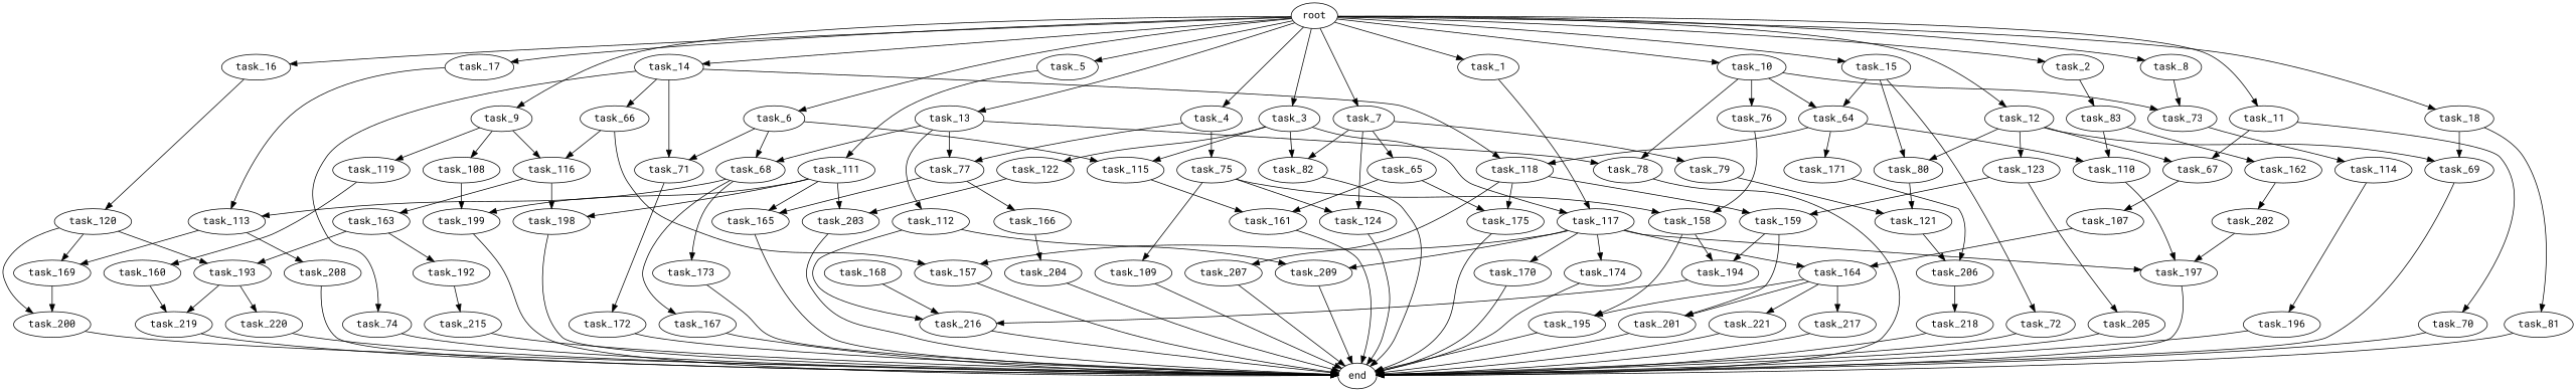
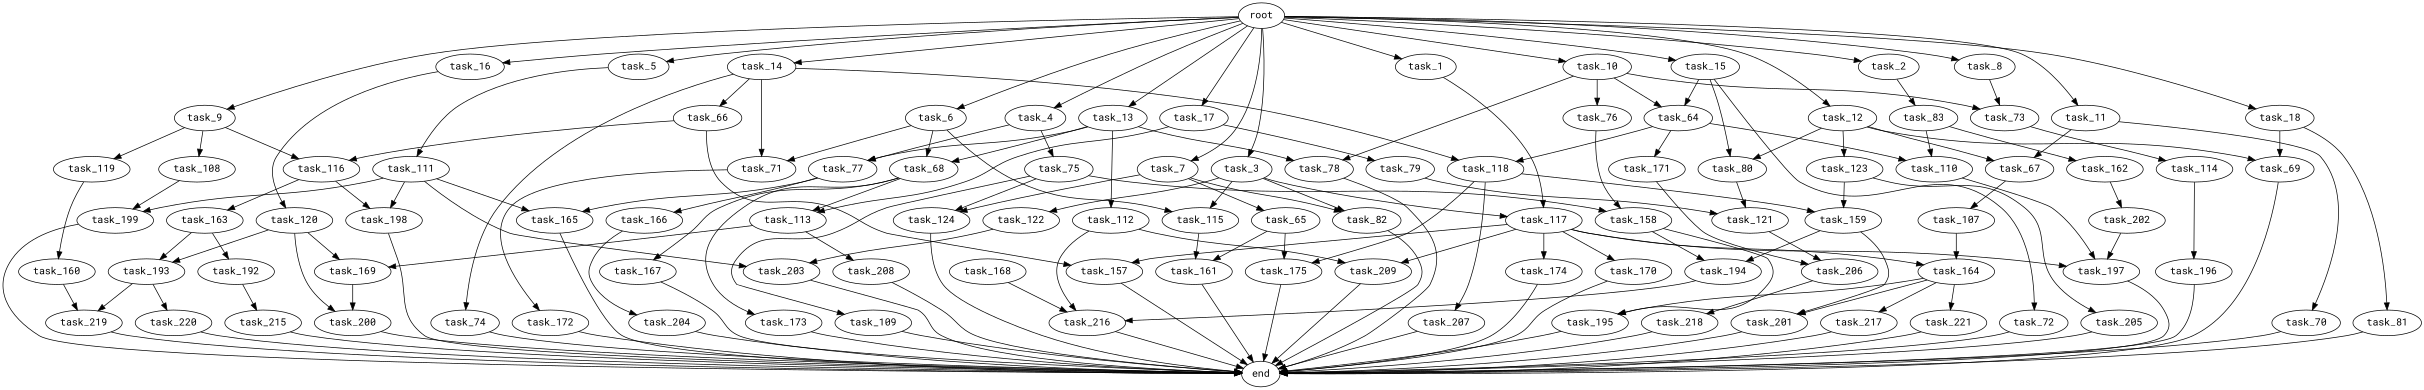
  digraph {
    fontname="Roboto Mono"
    node [fontname="Roboto Mono"]
    edge [fontname="Roboto Mono"]
    task_207
    end
    task_192
    task_215
    task_16
    task_120
    task_169
    task_200
    task_193
    task_168
    task_216
    task_115
    task_161
    task_158
    task_194
    task_195
    task_12
    task_123
    task_69
    task_67
    task_80
    task_159
    task_205
    task_107
    task_121
    task_172
    task_119
    task_160
    task_219
    task_111
    task_198
    task_203
    task_165
    task_199
    task_110
    task_197
    task_113
    task_208
    task_68
    task_173
    task_167
    task_166
    task_204
    task_162
    task_202
    task_164
    task_217
    task_201
    task_221
    task_78
    task_6
    task_71
    task_108
    task_13
    task_77
    task_112
    task_209
    task_79
    task_206
    task_72
    task_5
    root
    task_7
    task_18
    task_1
    task_11
    task_4
    task_17
    task_10
    task_14
    task_15
    task_3
    task_8
    task_9
    task_2
    task_82
    task_65
    task_124
    task_81
    task_117
    task_70
    task_75
    task_73
    task_76
    task_64
    task_74
    task_118
    task_66
    task_122
    task_116
    task_83
    task_157
    task_174
    task_170
    task_175
    task_220
    task_163
    task_109
    task_218
    task_114
    task_196
    task_171
    task_207 -> end
    task_192 -> task_215
    task_215 -> end
    task_16 -> task_120
    task_120 -> task_169
    task_120 -> task_200
    task_120 -> task_193
    task_169 -> task_200
    task_200 -> end
    task_193 -> task_219
    task_193 -> task_220
    task_168 -> task_216
    task_216 -> end
    task_115 -> task_161
    task_161 -> end
    task_158 -> task_194
    task_158 -> task_195
    task_194 -> task_216
    task_195 -> end
    task_12 -> task_123
    task_12 -> task_69
    task_12 -> task_67
    task_12 -> task_80
    task_123 -> task_159
    task_123 -> task_205
    task_69 -> end
    task_67 -> task_107
    task_80 -> task_121
    task_159 -> task_194
    task_159 -> task_201
    task_205 -> end
    task_107 -> task_164
    task_121 -> task_206
    task_172 -> end
    task_119 -> task_160
    task_160 -> task_219
    task_219 -> end
    task_111 -> task_198
    task_111 -> task_203
    task_111 -> task_165
    task_111 -> task_199
    task_198 -> end
    task_203 -> end
    task_165 -> end
    task_199 -> end
    task_110 -> task_197
    task_197 -> end
    task_113 -> task_169
    task_113 -> task_208
    task_208 -> end
    task_68 -> task_113
    task_68 -> task_173
    task_68 -> task_167
    task_173 -> end
    task_167 -> end
    task_166 -> task_204
    task_204 -> end
    task_162 -> task_202
    task_202 -> task_197
    task_164 -> task_195
    task_164 -> task_217
    task_164 -> task_201
    task_164 -> task_221
    task_217 -> end
    task_201 -> end
    task_221 -> end
    task_78 -> end
    task_6 -> task_115
    task_6 -> task_68
    task_6 -> task_71
    task_71 -> task_172
    task_108 -> task_199
    task_13 -> task_68
    task_13 -> task_78
    task_13 -> task_77
    task_13 -> task_112
    task_77 -> task_165
    task_77 -> task_166
    task_112 -> task_216
    task_112 -> task_209
    task_209 -> end
    task_79 -> task_121
    task_206 -> task_218
    task_72 -> end
    task_5 -> task_111
    root -> task_16
    root -> task_12
    root -> task_6
    root -> task_13
    root -> task_5
    root -> task_7
    root -> task_18
    root -> task_1
    root -> task_11
    root -> task_4
    root -> task_17
    root -> task_10
    root -> task_14
    root -> task_15
    root -> task_3
    root -> task_8
    root -> task_9
    root -> task_2
    task_7 -> task_82
    task_7 -> task_65
    task_7 -> task_124
    task_18 -> task_69
    task_18 -> task_81
    task_1 -> task_117
    task_11 -> task_67
    task_11 -> task_70
    task_4 -> task_77
    task_4 -> task_75
    task_17 -> task_113
-   task_7 -> task_79
+   task_17 -> task_79
    task_10 -> task_78
    task_10 -> task_73
    task_10 -> task_76
    task_10 -> task_64
    task_14 -> task_71
    task_14 -> task_74
    task_14 -> task_118
    task_14 -> task_66
    task_15 -> task_80
    task_15 -> task_72
    task_15 -> task_64
    task_3 -> task_115
    task_3 -> task_82
    task_3 -> task_117
    task_3 -> task_122
    task_8 -> task_73
    task_9 -> task_119
    task_9 -> task_108
    task_9 -> task_116
    task_2 -> task_83
    task_82 -> end
    task_65 -> task_161
    task_65 -> task_175
    task_124 -> end
    task_81 -> end
    task_117 -> task_197
    task_117 -> task_164
    task_117 -> task_209
    task_117 -> task_157
    task_117 -> task_174
    task_117 -> task_170
    task_70 -> end
    task_75 -> task_158
    task_75 -> task_124
    task_75 -> task_109
    task_73 -> task_114
    task_76 -> task_158
    task_64 -> task_110
    task_64 -> task_118
    task_64 -> task_171
    task_74 -> end
    task_118 -> task_207
    task_118 -> task_159
    task_118 -> task_175
    task_66 -> task_116
    task_66 -> task_157
    task_122 -> task_203
    task_116 -> task_198
    task_116 -> task_163
    task_83 -> task_110
    task_83 -> task_162
    task_157 -> end
    task_174 -> end
    task_170 -> end
    task_175 -> end
    task_220 -> end
    task_163 -> task_192
    task_163 -> task_193
    task_109 -> end
    task_218 -> end
    task_114 -> task_196
    task_196 -> end
    task_171 -> task_206
  }
